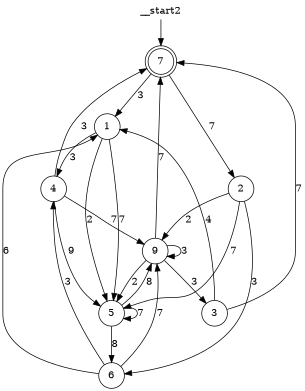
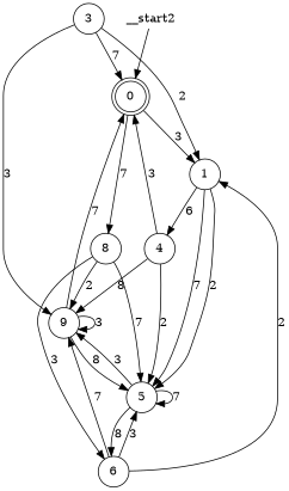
  digraph {
    node [shape=circle]
-   n1 [label=7 shape=doublecircle]
+   n1 [label=0 shape=doublecircle]
    n2 [label=1]
-   n3 [label=2]
+   n3 [label=8]
    n4 [label=4]
    n5 [label=5]
    n6 [label=6]
    n7 [label=9]
    n8 [label=3]
    n9 [height=0 label=__start2 shape=none width=0]
    n1 -> n2 [label=3]
    n1 -> n3 [label=7]
-   n2 -> n4 [label=3]
+   n2 -> n4 [label=6]
    n2 -> n5 [label=7]
    n2 -> n5 [label=2]
    n3 -> n5 [label=7]
    n3 -> n6 [label=3]
    n3 -> n7 [label=2]
    n4 -> n1 [label=3]
-   n4 -> n5 [label=9]
-   n4 -> n7 [label=7]
+   n4 -> n5 [label=2]
+   n4 -> n7 [label=8]
    n5 -> n5 [label=7]
    n5 -> n6 [label=8]
-   n5 -> n7 [label=8]
-   n6 -> n2 [label=6]
-   n6 -> n4 [label=3]
+   n5 -> n7 [label=3]
+   n6 -> n2 [label=2]
+   n6 -> n5 [label=3]
    n6 -> n7 [label=7]
    n7 -> n1 [label=7]
-   n7 -> n5 [label=2]
+   n7 -> n5 [label=8]
    n7 -> n7 [label=3]
    n8 -> n1 [label=7]
-   n8 -> n2 [label=4]
-   n7 -> n8 [label=3]
+   n8 -> n2 [label=2]
+   n8 -> n7 [label=3]
    n9 -> n1
  }
